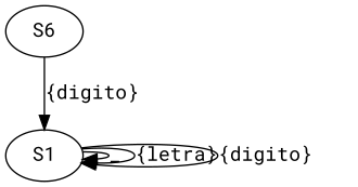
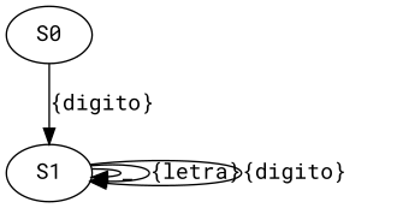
  digraph {
    fontname="Roboto Mono"
    node [fontname="Roboto Mono"]
    edge [fontname="Roboto Mono"]
-   S0 [label=S6]
+   S0
    S1
    S0 -> S1 [label="{digito}"]
    S1 -> S1 [label=_]
    S1 -> S1 [label="{letra}"]
    S1 -> S1 [label="{digito}"]
  }
